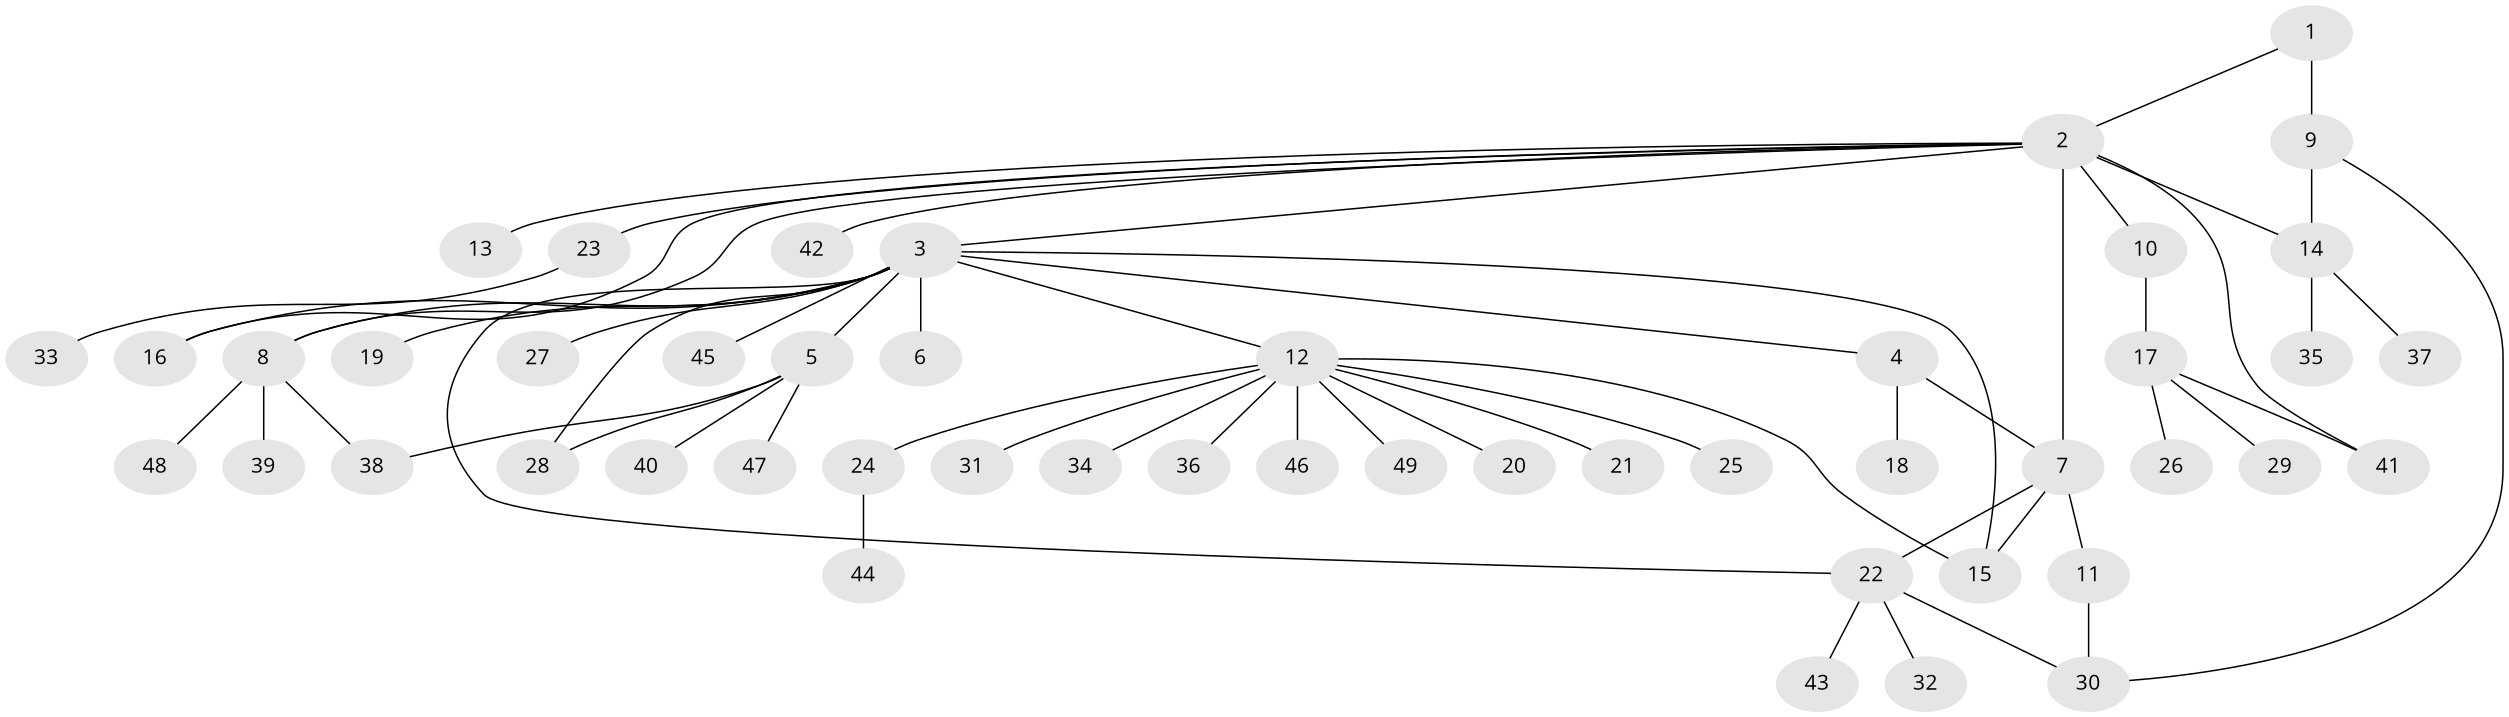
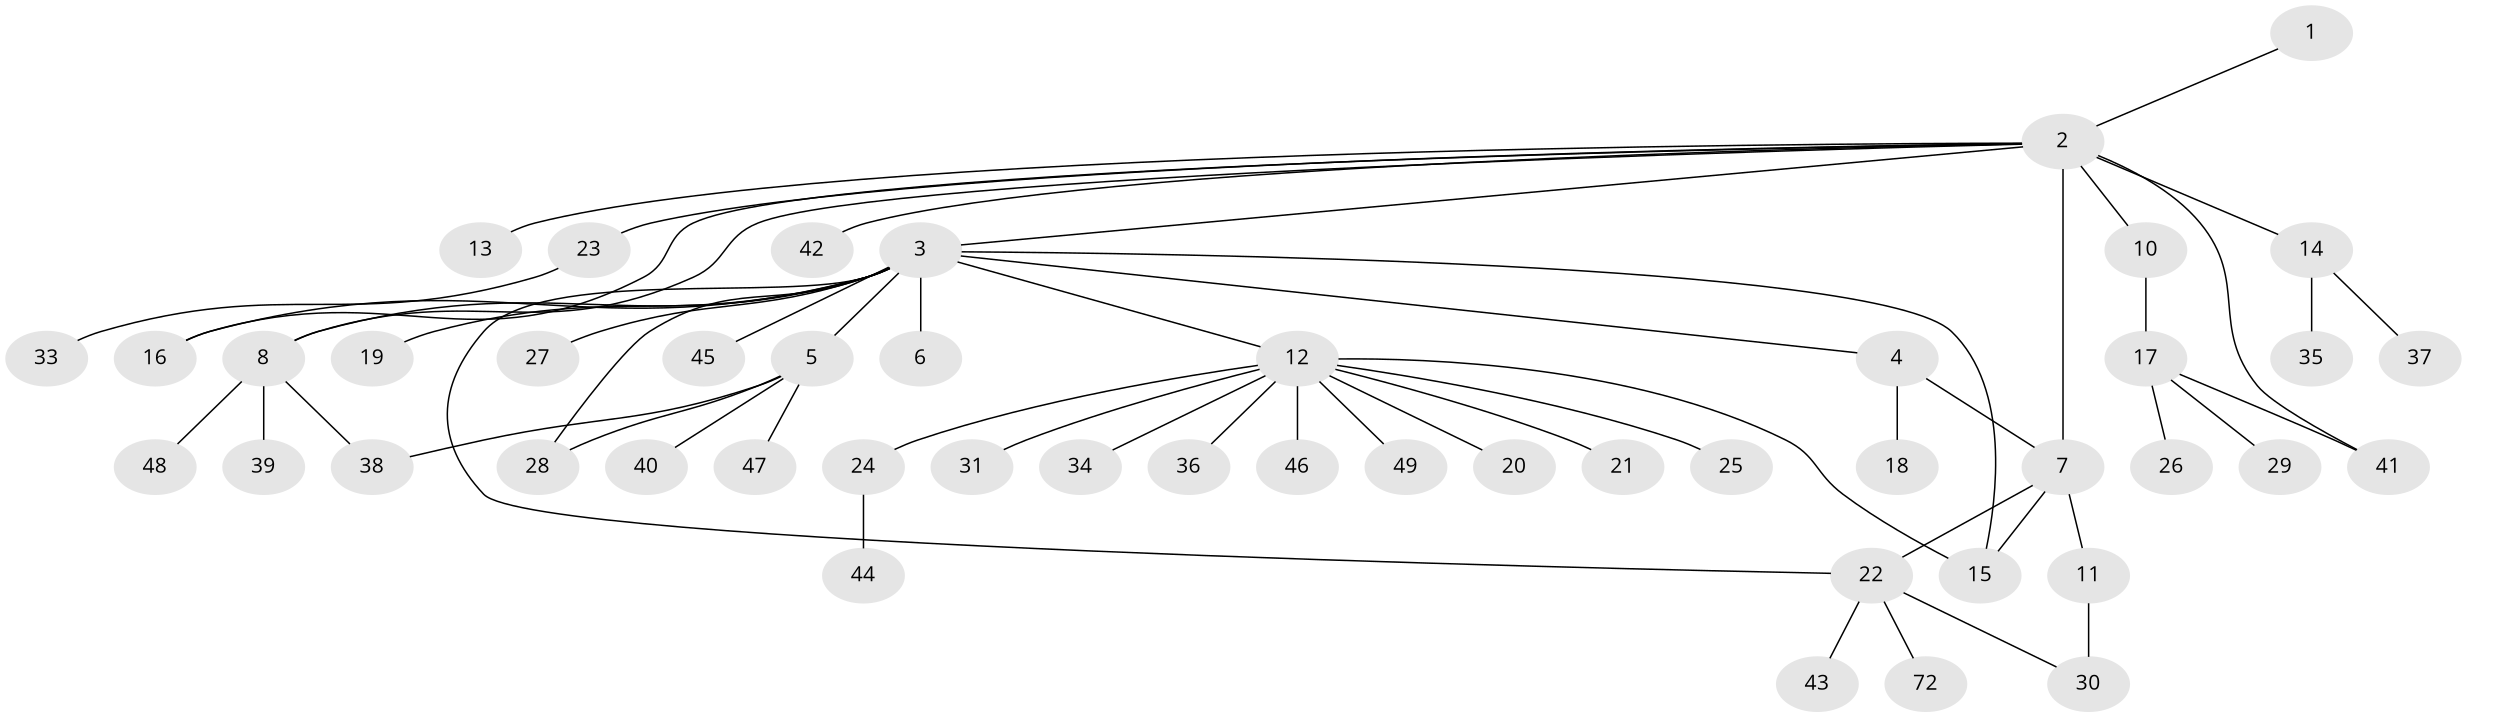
  graph {
    fontname="Open Sans"
    node [color=gray90 fontname="Open Sans" style=filled]
    edge [fontname="Open Sans" weight=1.0]
    1
    2
-   9
    3
    7
    8
    10
    13
    14
    16
    23
    42
    41
    30
    4
    5
    6
    12
    15
    19
    22
    27
    28
    45
    11
    38
    39
    48
    17
    35
    37
    26
    29
    33
    18
    40
    47
    20
    21
    24
    25
    31
    34
    36
    46
    49
-   32
+   32 [label=72]
    43
    44
    1 -- 2
-   1 -- 9 [weight=2.0]
    2 -- 3
    2 -- 7 [weight=8.0]
    2 -- 8
    2 -- 10
    2 -- 13
    2 -- 14
    2 -- 16
    2 -- 23
    2 -- 42
    2 -- 41
-   9 -- 14
-   9 -- 30
    3 -- 8
    3 -- 16
    3 -- 4
    3 -- 5
    3 -- 6 [weight=8.0]
    3 -- 12
    3 -- 15
    3 -- 19
    3 -- 22
    3 -- 27
    3 -- 28
    3 -- 45
    7 -- 15
    7 -- 22
    7 -- 11
    8 -- 38
    8 -- 39
    8 -- 48
    10 -- 17
    14 -- 35
    14 -- 37
    23 -- 33
    4 -- 7
    4 -- 18
    5 -- 28
    5 -- 38
    5 -- 40
    5 -- 47
    12 -- 15
    12 -- 20
    12 -- 21
    12 -- 24
    12 -- 25
    12 -- 31
    12 -- 34
    12 -- 36
    12 -- 46
    12 -- 49
    22 -- 30
    22 -- 32
    22 -- 43
    11 -- 30
    17 -- 41
    17 -- 26
    17 -- 29
    24 -- 44
  }
